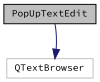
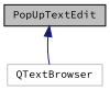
  digraph {
    fontname="Source Code Pro"
    node [fontname="Source Code Pro" fontsize=10 shape=record style=filled]
    n1 [color=black fillcolor=grey75 fontcolor=black height=0.2 label=PopUpTextEdit width=0.4]
    n2 [color=grey75 fillcolor=white height=0.2 label=QTextBrowser width=0.4]
-   n2 -> n1 [color=midnightblue dir=back fontname="Source Code Pro" fontsize=10 labelfontname=Helvetica labelfontsize=10 style=solid]
+   n1 -> n2 [color=midnightblue dir=back fontname="Source Code Pro" fontsize=10 labelfontname=Helvetica labelfontsize=10 style=solid]
  }
